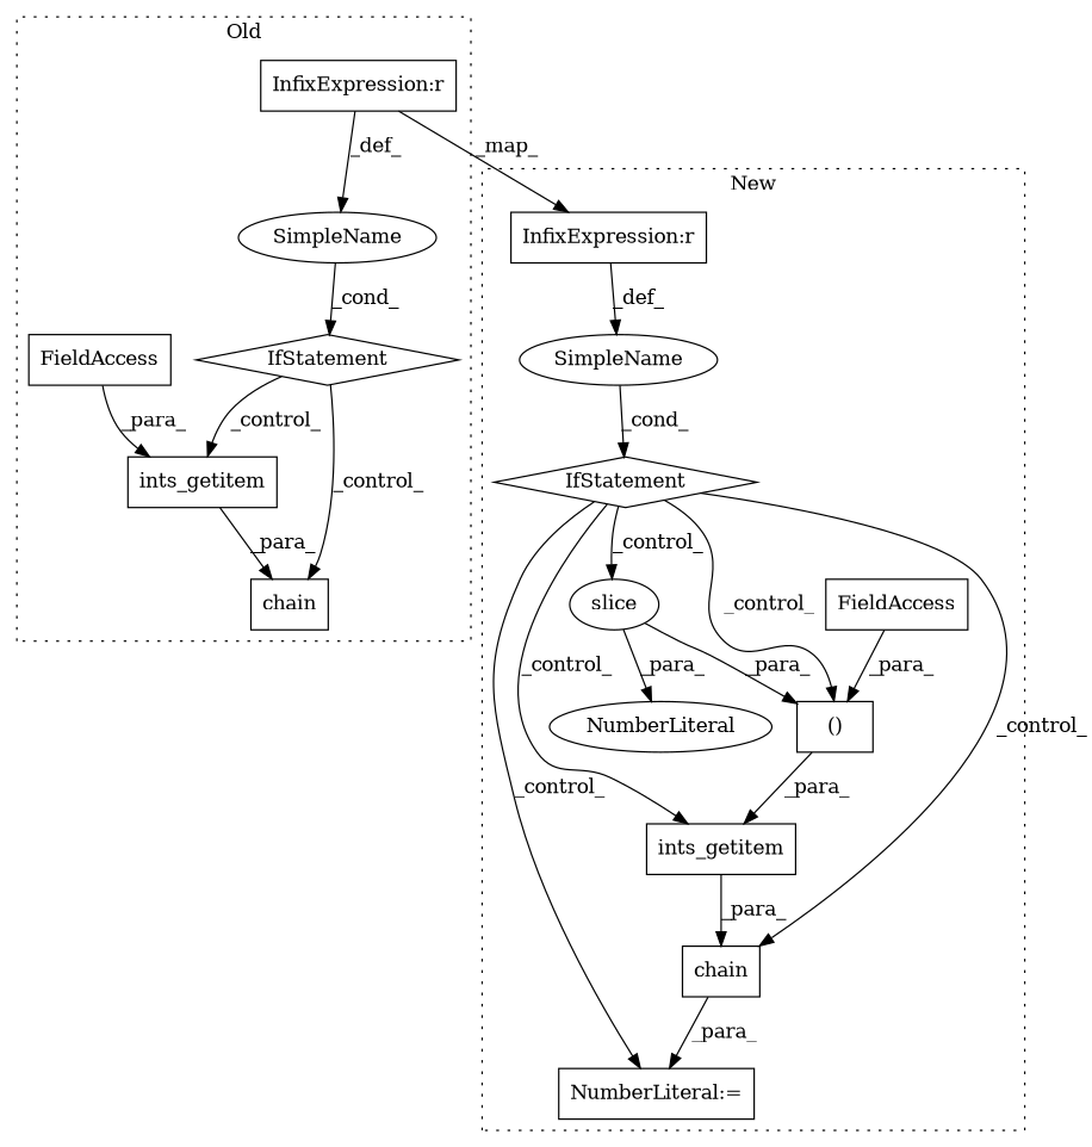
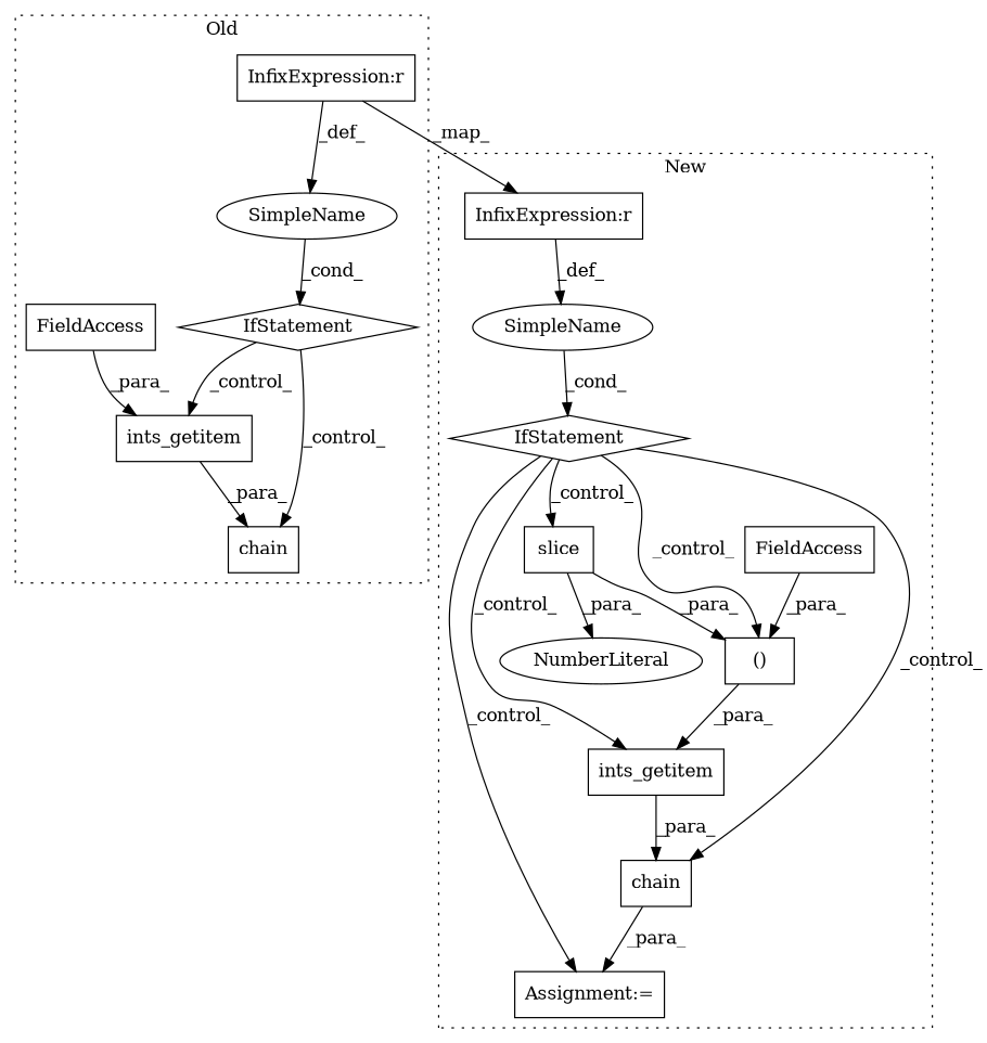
  digraph {
    node [a=32 l="6,1" shape=box]
    n1 [a=25 l=3 label=IfStatement s=926 shape=diamond]
    n2 [a=42 label=SimpleName shape=ellipse l=""]
    n3 [l="13,1" label=ints_getitem s="943,962"]
    n4 [label=chain s="937,969"]
    n5 [a=27 l=4 label="InfixExpression:r" s=917]
    n6 [a=22 l=6 label=FieldAccess s=956]
-   n7 [label=slice s="963,970" shape=ellipse]
-   n8 [a=7 l=1 label="NumberLiteral:=" s=936]
+   n7 [label=slice s="963,970"]
+   n8 [a=7 l=1 label="Assignment:=" s=936]
    n9 [a=42 label=SimpleName shape=ellipse l=""]
    n10 [a=25 l="4,2" label=IfStatement s="903,921" shape=diamond]
    n11 [a=34 l=1 label=NumberLiteral s=969 shape=ellipse]
    n12 [a=106 l=27 label="()" s=963]
    n13 [label=chain s="937,998"]
    n14 [a=27 l=4 label="InfixExpression:r" s=913]
    n15 [a=22 l=6 label=FieldAccess s=984]
    n16 [l="20,2" label=ints_getitem s="943,990"]
    subgraph cluster_1 {
      label=Old
      style=dotted
      n1
      n2
      n3
      n4
      n5
      n6
    }
    subgraph cluster_2 {
      label=New
      style=dotted
      n7
      n8
      n9
      n10
      n11
      n12
      n13
      n14
      n15
      n16
    }
    n1 -> n3 [label=_control_]
    n1 -> n4 [label=_control_]
    n2 -> n1 [label=_cond_]
    n3 -> n4 [label=_para_]
    n5 -> n2 [label=_def_]
    n5 -> n14 [label=_map_]
    n6 -> n3 [label=_para_]
    n7 -> n11 [label=_para_]
    n7 -> n12 [label=_para_]
    n9 -> n10 [label=_cond_]
    n10 -> n7 [label=_control_]
    n10 -> n8 [label=_control_]
    n10 -> n12 [label=_control_]
    n10 -> n13 [label=_control_]
    n10 -> n16 [label=_control_]
    n12 -> n16 [label=_para_]
    n13 -> n8 [label=_para_]
    n14 -> n9 [label=_def_]
    n15 -> n12 [label=_para_]
    n16 -> n13 [label=_para_]
  }
